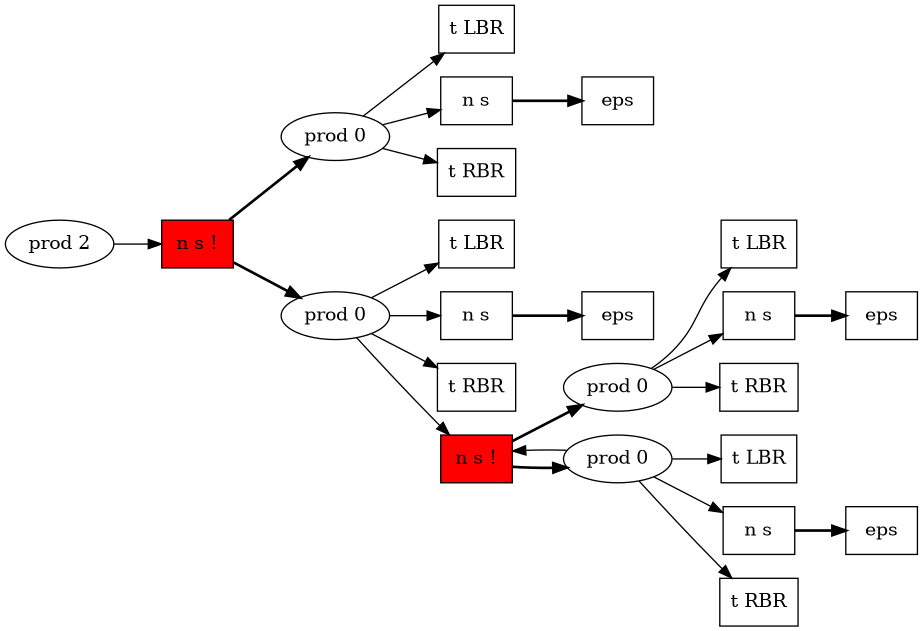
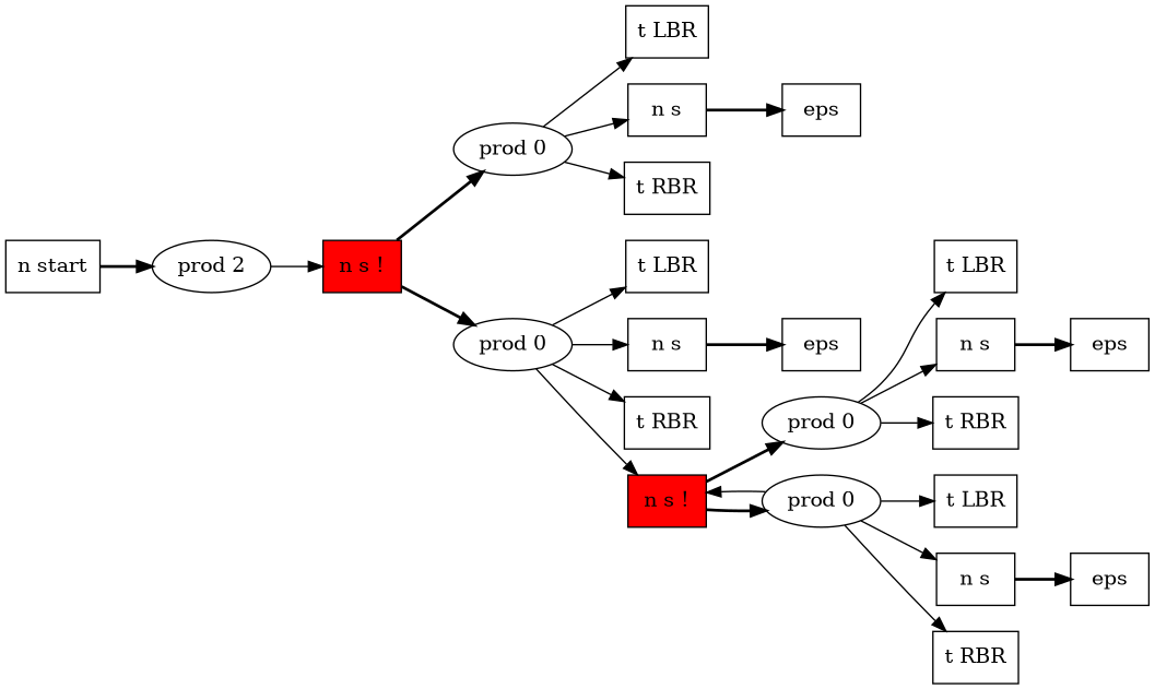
  digraph {
    rankdir=LR
    node [shape=box]
+   n1 [label="n start"]
    n2 [label="prod 2" shape=""]
    n3 [fillcolor=red label="n s !" style=filled]
    n4 [label="prod 0" shape=""]
    n5 [label="prod 0" shape=""]
    n6 [label="t LBR"]
    n7 [label="n s"]
    n8 [label="t RBR"]
    n9 [label=eps]
    n10 [label="t LBR"]
    n11 [label="n s"]
    n12 [label="t RBR"]
    n13 [fillcolor=red label="n s !" style=filled]
    n14 [label=eps]
    n15 [label="prod 0" shape=""]
    n16 [label="prod 0" shape=""]
    n17 [label="t LBR"]
    n18 [label="n s"]
    n19 [label="t RBR"]
    n20 [label=eps]
    n21 [label="t LBR"]
    n22 [label="n s"]
    n23 [label="t RBR"]
    n24 [label=eps]
+   n1 -> n2 [style=bold width=10]
    n2 -> n3
    n3 -> n4 [style=bold width=10]
    n3 -> n5 [style=bold width=10]
    n4 -> n6
    n4 -> n7
    n4 -> n8
    n5 -> n10
    n5 -> n11
    n5 -> n12
    n5 -> n13
    n7 -> n9 [style=bold width=10]
    n11 -> n14 [style=bold width=10]
    n13 -> n15 [style=bold width=10]
    n13 -> n16 [style=bold width=10]
    n15 -> n17
    n15 -> n18
    n15 -> n19
    n16 -> n13
    n16 -> n21
    n16 -> n22
    n16 -> n23
    n18 -> n20 [style=bold width=10]
    n22 -> n24 [style=bold width=10]
  }
